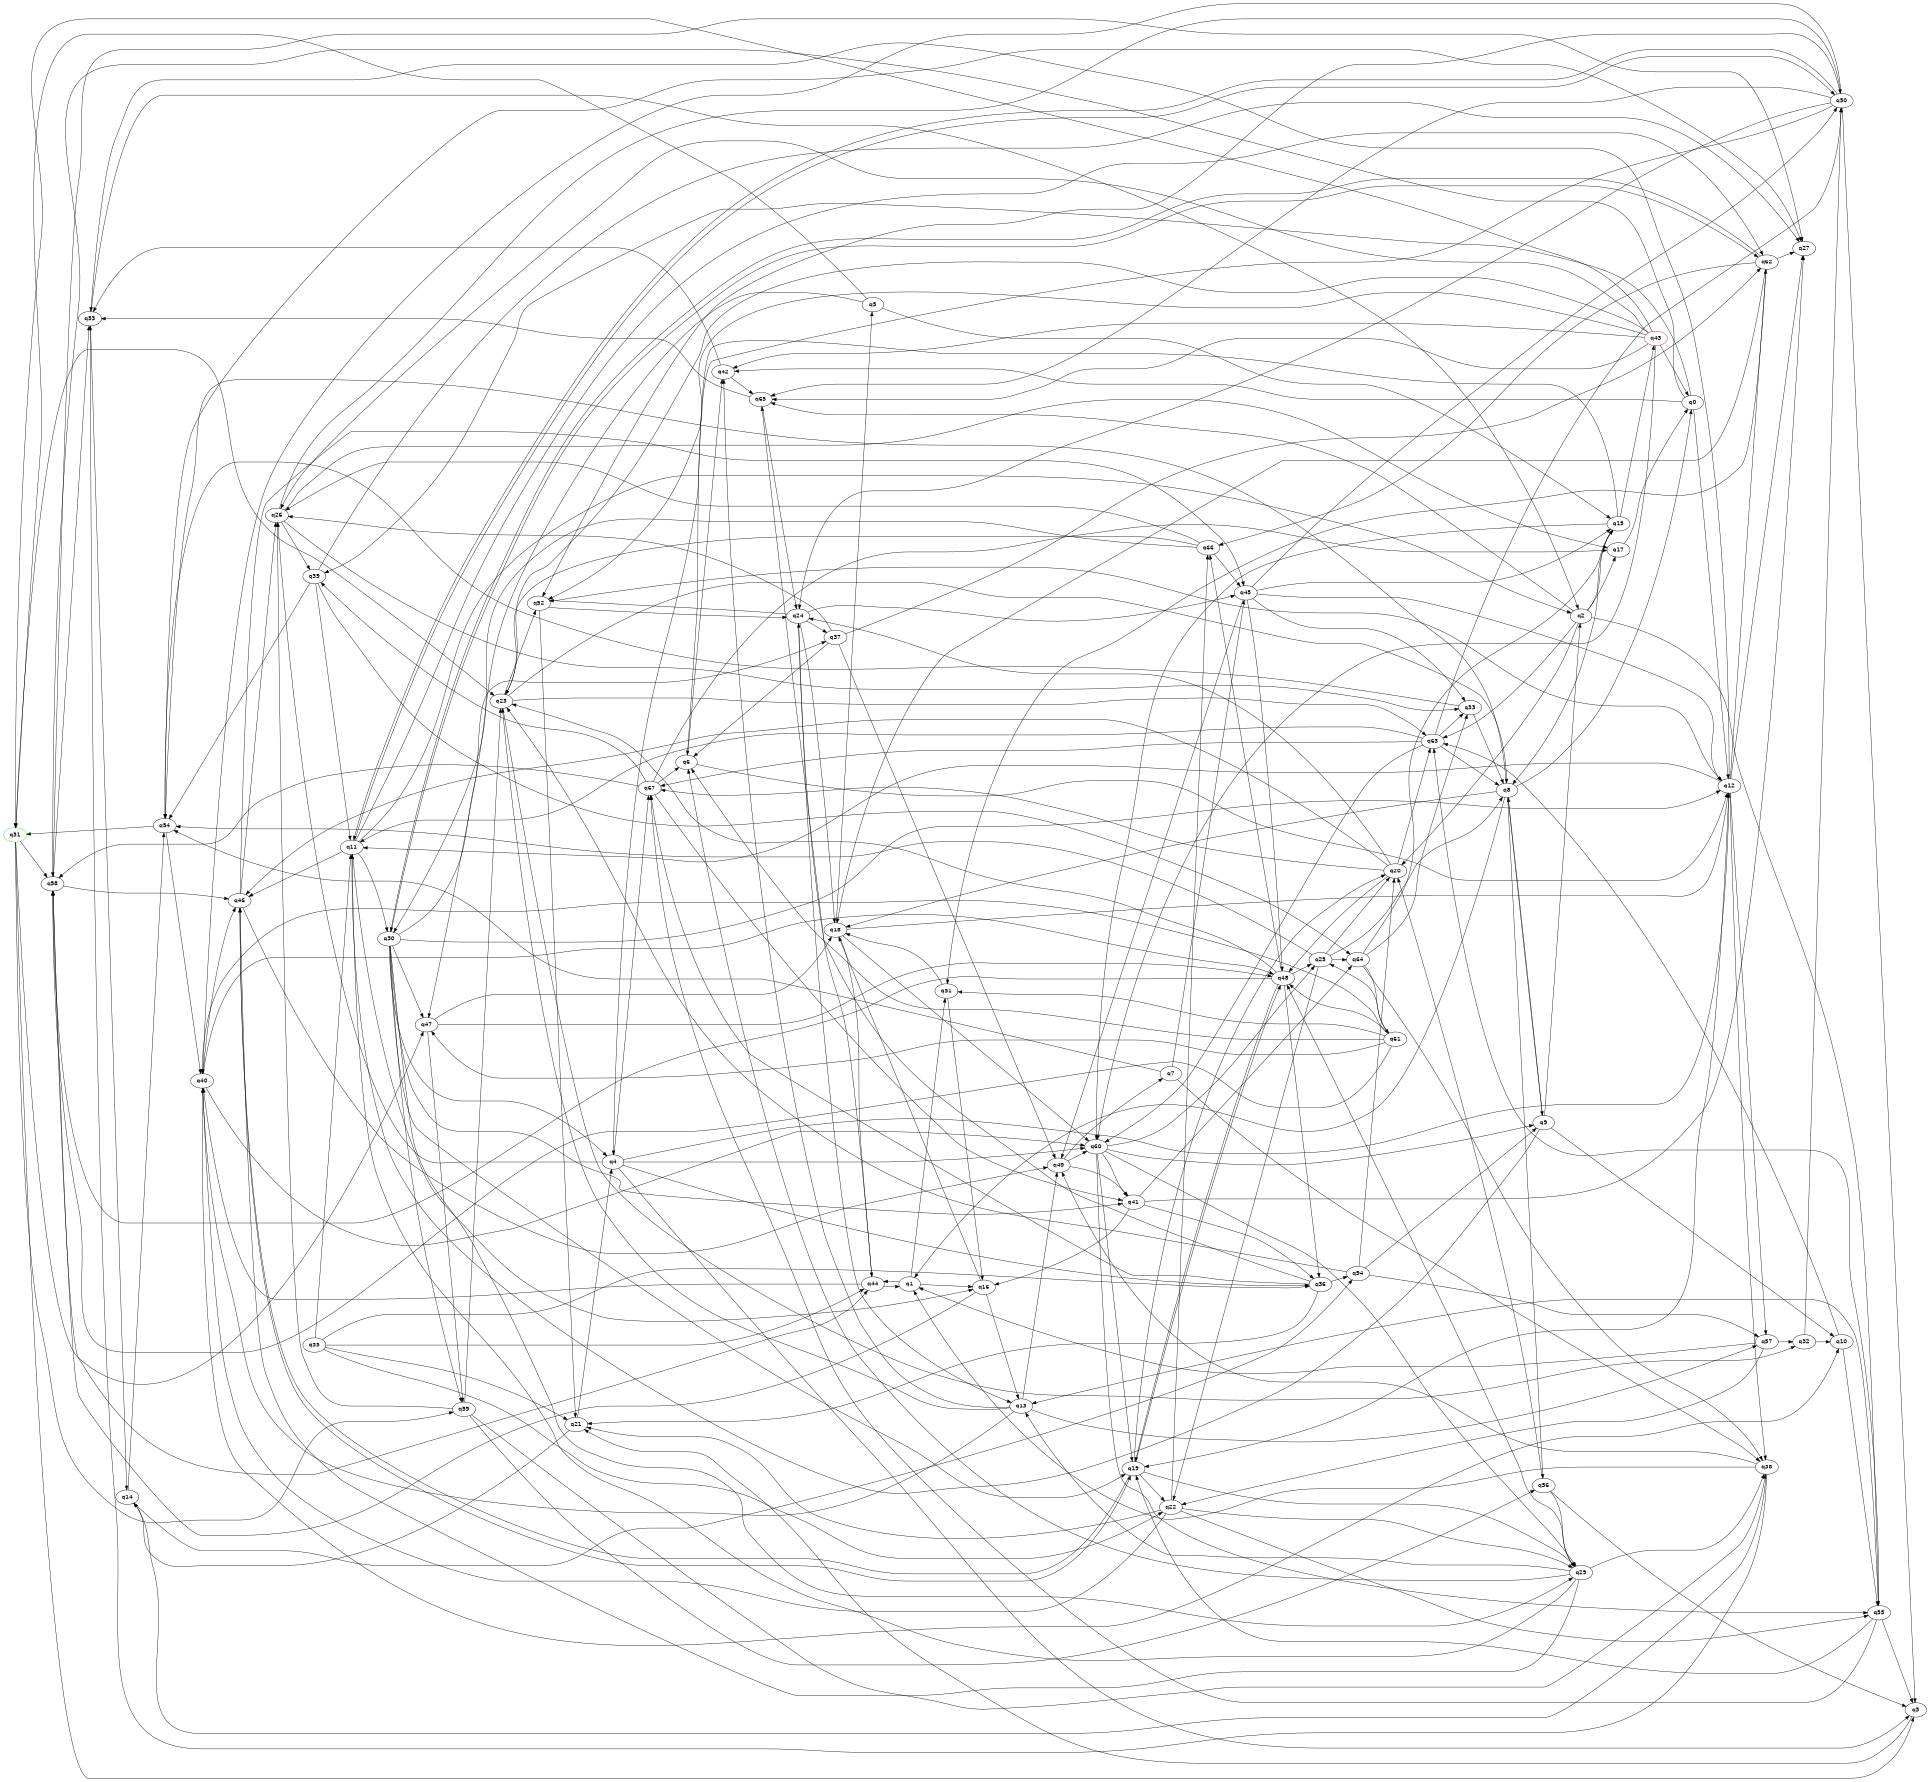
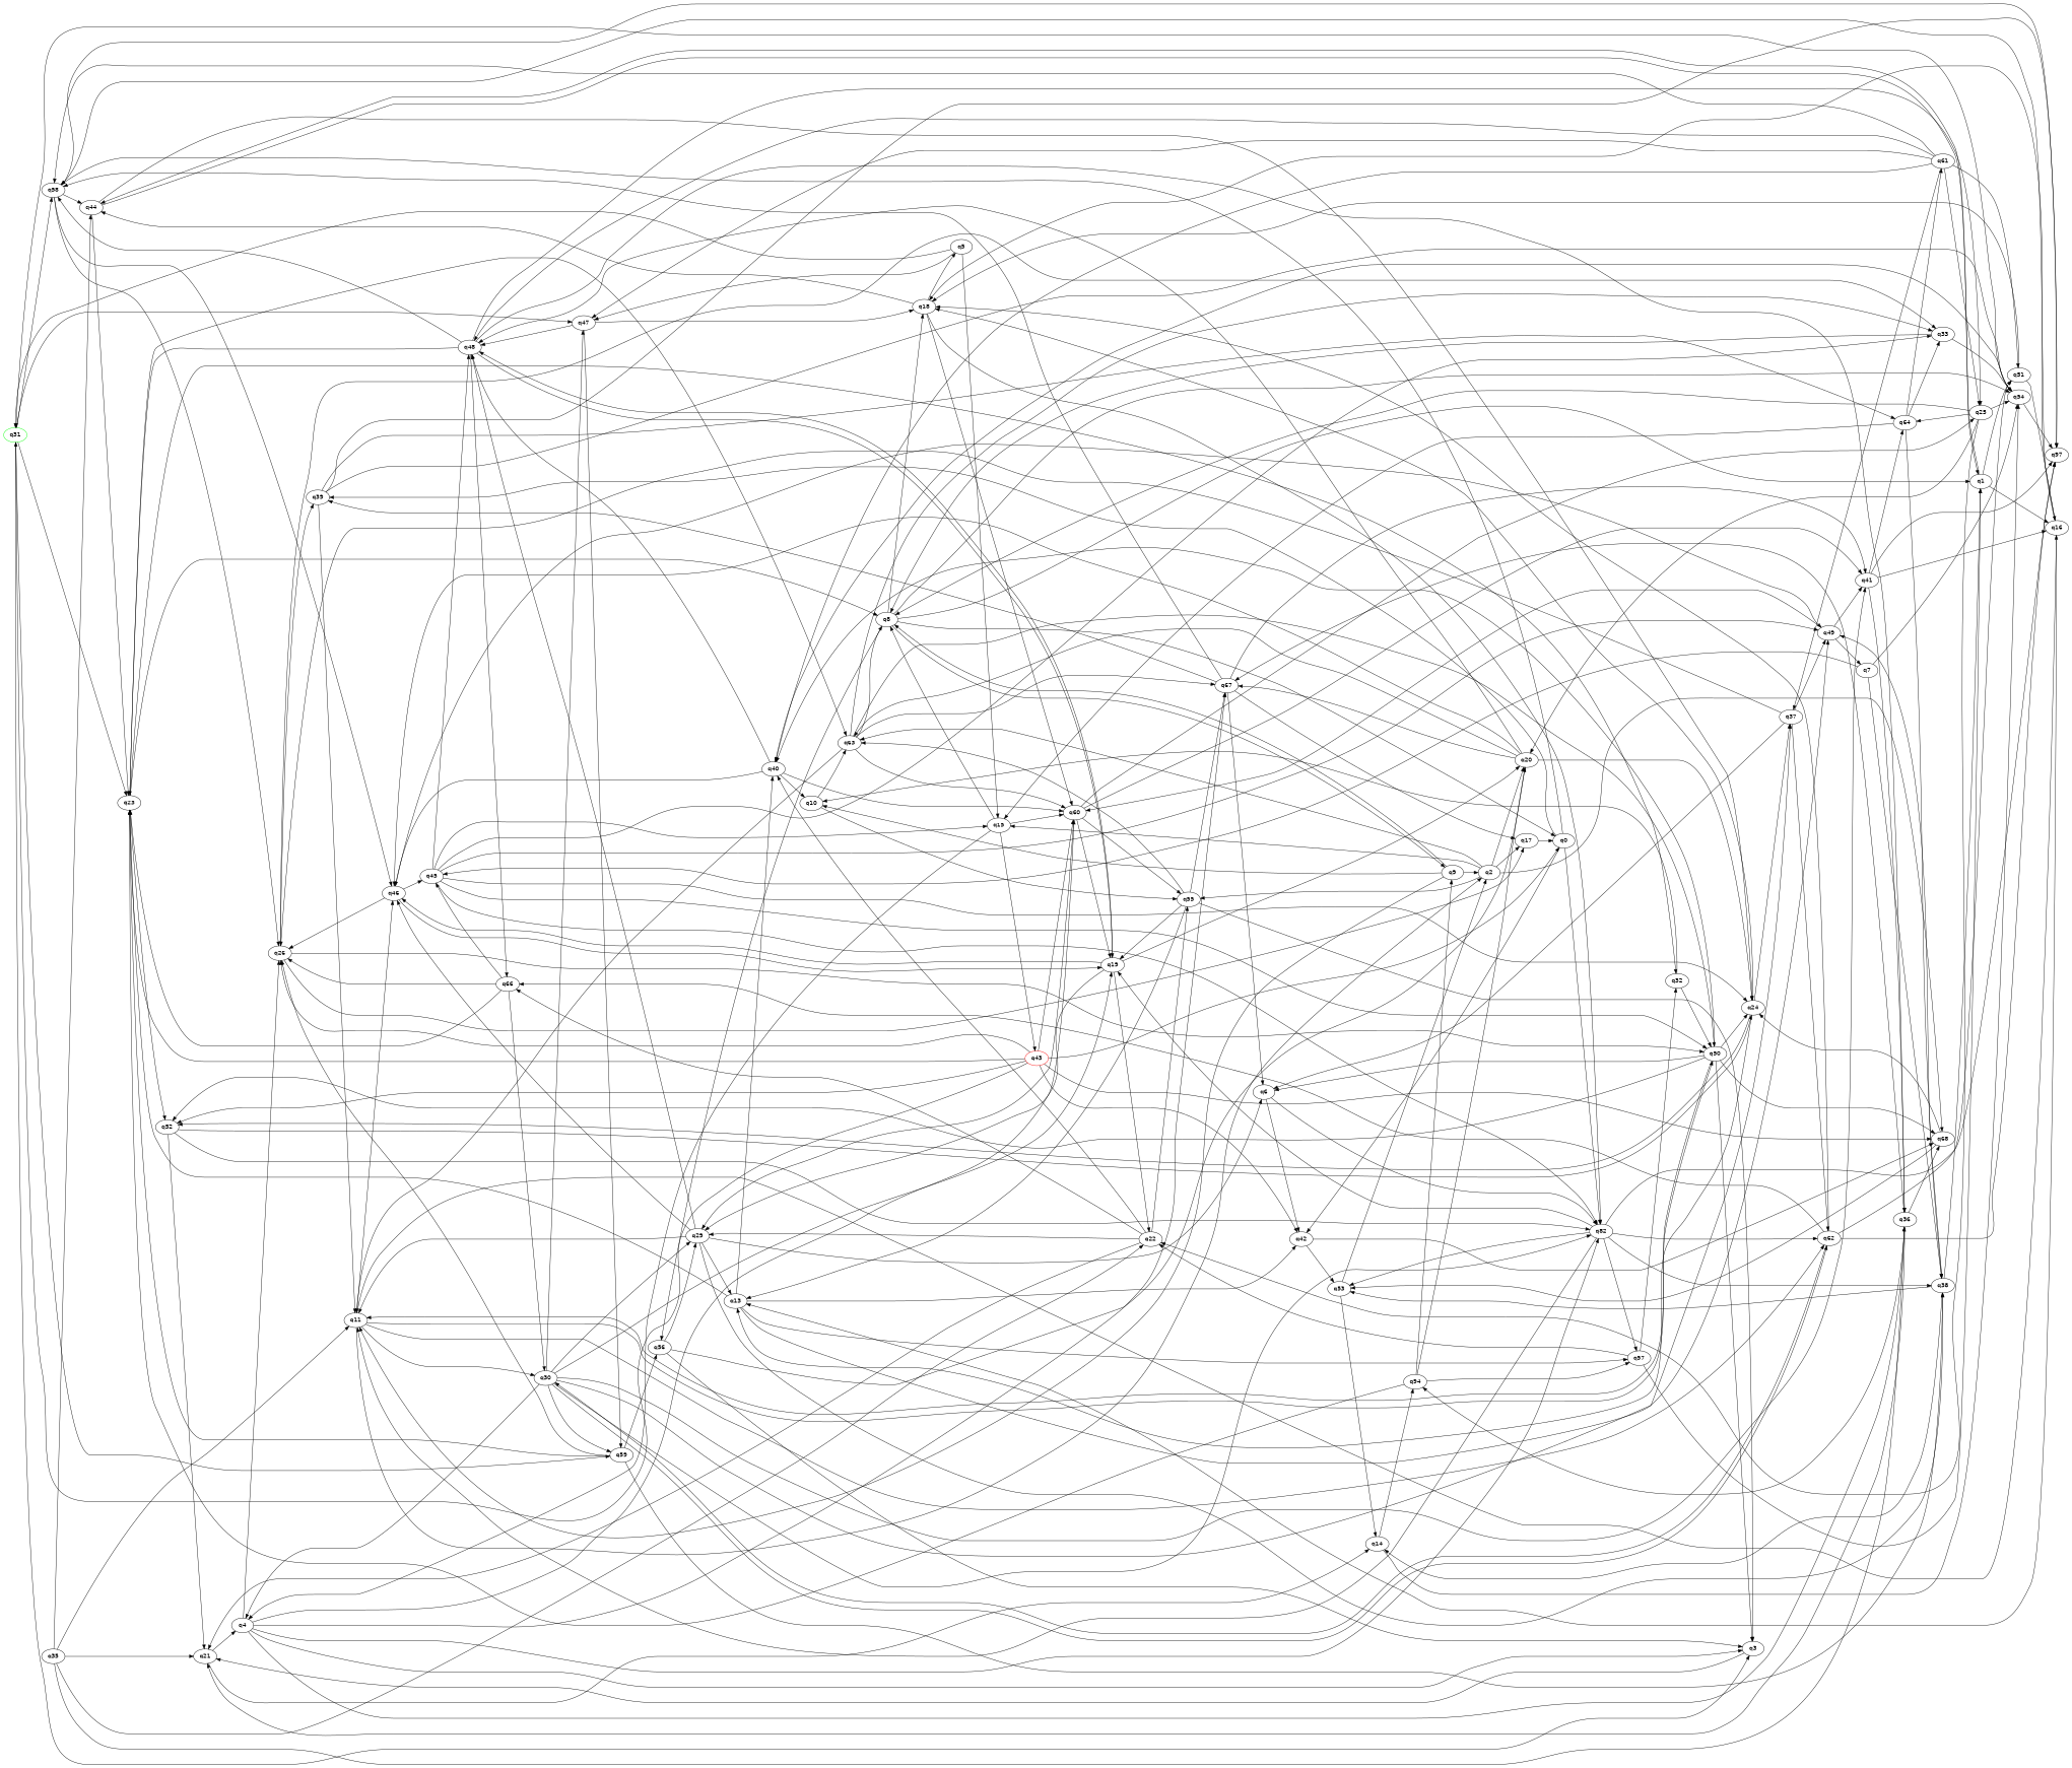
  digraph {
    fontname="DejaVu Sans"
    rankdir=LR
    node [fontname="DejaVu Sans"]
    edge [fontname="DejaVu Sans"]
    q31 [color=green initial=1]
    q58
    q3
    q47
    q23
    q59
-   q27
+   q27 [label=q97]
    q53
    q44
    q46
    q21
    q18
    q48
    q52
    q63
    q8
    q32
    q26
    q38
    q56
    q43 [color=red final=1]
    q0
    q42
-   q65
+   q65 [label=q68]
    q60
-   q12
+   q12 [label=q82]
    q39
    q24
    q17
    q50
    q33
    q19
    q55
    q9
    q29
    q25
    q41
    q4
    q36
    q67
    q11
    q62
    q57
    q54
    q64
    n46 [label=q94]
    q6
    q1
    q14
    q49
    q16
    q2
    q30
    q51
    q66
    q20
    q22
    q40
    q15
    q61
    q45
    q13
    q5
    q37
    q10
    q7
    q35
    q31 -> q58
    q31 -> q3
    q31 -> q47
    q31 -> q23
    q31 -> q59
    q58 -> q27
-   q58 -> q53
+   q58 -> q26
    q58 -> q44
    q58 -> q46
    q3 -> q21
    q47 -> q59
    q47 -> q18
    q47 -> q48
    q23 -> q52
    q23 -> q63
    q23 -> q8
    q23 -> q32
    q59 -> q23
    q59 -> q26
    q59 -> q38
    q59 -> q56
    q53 -> q14
    q53 -> q2
-   q44 -> q40
+   q44 -> q23
    q44 -> q24
    q44 -> q1
    q46 -> q26
    q46 -> q19
    q46 -> q49
    q46 -> q45
    q21 -> q4
    q21 -> q14
    q18 -> q44
    q18 -> q60
    q18 -> q12
    q18 -> q5
    q48 -> q58
    q48 -> q23
    q48 -> q19
    q48 -> q25
    q48 -> q36
    q48 -> q66
    q52 -> q21
    q52 -> q12
    q52 -> q24
    q63 -> q8
    q63 -> q60
    q63 -> q50
    q63 -> q33
    q63 -> q67
    q63 -> q11
    q8 -> q18
    q8 -> q56
    q8 -> q0
    q8 -> q9
    q8 -> q54
    q8 -> q1
    q32 -> q50
    q32 -> q10
    q26 -> q39
    q26 -> q17
    q26 -> q50
    q26 -> q33
    q38 -> q53
    q38 -> q1
    q38 -> q14
    q38 -> q49
    q56 -> q3
    q56 -> q29
    q56 -> q20
    q43 -> q31
    q43 -> q23
    q43 -> q52
    q43 -> q26
    q43 -> q0
    q43 -> q42
    q43 -> q65
    q43 -> q60
    q0 -> q58
    q0 -> q42
    q0 -> q12
    q0 -> q39
    q42 -> q53
    q42 -> q65
    q65 -> q53
    q65 -> q24
    q60 -> q19
    q60 -> q55
-   q60 -> q9
    q60 -> q29
    q60 -> q25
    q60 -> q41
    q12 -> q27
    q12 -> q53
    q12 -> q38
    q12 -> q19
    q12 -> q11
    q12 -> q62
    q12 -> q57
    q39 -> q27
    q39 -> q11
    q39 -> q54
    q39 -> q64
    q24 -> q18
    q24 -> q52
    q24 -> q13
    q24 -> q37
    q17 -> q0
    q50 -> q3
    q50 -> q52
    q50 -> q65
    q50 -> q24
    q50 -> q11
    q50 -> q6
    q50 -> q40
    q33 -> q8
    q33 -> q54
    q19 -> q46
    q19 -> q48
    q19 -> q29
    q19 -> q20
    q19 -> q22
    q55 -> q3
    q55 -> q63
    q55 -> q19
    q55 -> q67
    q55 -> q13
    q9 -> q8
    q9 -> q11
    q9 -> q2
    q9 -> q10
    q29 -> q46
    q29 -> q48
    q29 -> q38
    q29 -> q11
    q29 -> q6
    q29 -> q13
    q25 -> q8
    q25 -> q54
    q25 -> q64
    q25 -> q20
    q25 -> q22
    q41 -> q27
    q41 -> q36
    q41 -> q64
    q41 -> q16
    q4 -> q3
    q4 -> q26
    q4 -> q60
    q4 -> q12
    q4 -> q36
    q4 -> q67
    q36 -> q21
    q36 -> q65
    q36 -> q67
    q36 -> n46
    q67 -> q58
    q67 -> q39
    q67 -> q17
    q67 -> q41
    q67 -> q6
    q11 -> q46
    q11 -> q50
    q11 -> q62
    q11 -> q16
    q11 -> q2
    q11 -> q30
    q62 -> q27
    q62 -> q18
    q62 -> q30
    q62 -> q51
    q62 -> q66
    q57 -> q32
    q57 -> q1
    q57 -> q22
    q54 -> q31
    q54 -> q27
    q54 -> q40
    q64 -> q38
    q64 -> q33
    q64 -> q15
    q64 -> q61
    n46 -> q23
    n46 -> q9
    n46 -> q57
    n46 -> q20
    q6 -> q42
    q6 -> q12
    q1 -> q44
    q1 -> q16
    q1 -> q51
    q14 -> q54
    q14 -> n46
    q49 -> q60
    q49 -> q41
    q49 -> q7
    q16 -> q58
    q16 -> q18
    q16 -> q13
    q2 -> q63
    q2 -> q65
    q2 -> q17
    q2 -> q55
    q2 -> q20
    q2 -> q15
    q30 -> q47
    q30 -> q59
    q30 -> q12
    q30 -> q19
    q30 -> q29
    q30 -> q41
    q30 -> q4
    q30 -> q62
    q30 -> q37
    q51 -> q18
    q51 -> q16
    q66 -> q23
    q66 -> q26
    q66 -> q30
    q66 -> q45
    q20 -> q46
    q20 -> q48
    q20 -> q63
    q20 -> q24
    q20 -> q67
    q22 -> q21
    q22 -> q55
    q22 -> q29
    q22 -> q66
    q22 -> q40
    q40 -> q46
    q40 -> q48
    q40 -> q60
    q40 -> q10
    q15 -> q8
    q15 -> q43
    q15 -> q60
    q15 -> q4
    q61 -> q58
    q61 -> q47
    q61 -> q48
    q61 -> q25
-   q61 -> q6
+   q61 -> q37
    q61 -> q51
    q61 -> q40
    q45 -> q48
    q45 -> q12
-   q24 -> q45
+   q45 -> q24
    q45 -> q50
    q45 -> q33
    q45 -> q49
    q45 -> q15
    q13 -> q23
    q13 -> q42
    q13 -> q57
    q13 -> q49
    q13 -> q40
    q5 -> q31
    q5 -> q47
    q5 -> q15
    q37 -> q26
    q37 -> q62
    q37 -> q6
    q37 -> q49
    q10 -> q63
    q10 -> q55
    q7 -> q38
    q7 -> q54
    q7 -> q45
    q35 -> q44
    q35 -> q21
    q35 -> q36
    q35 -> q11
    q35 -> q22
  }
